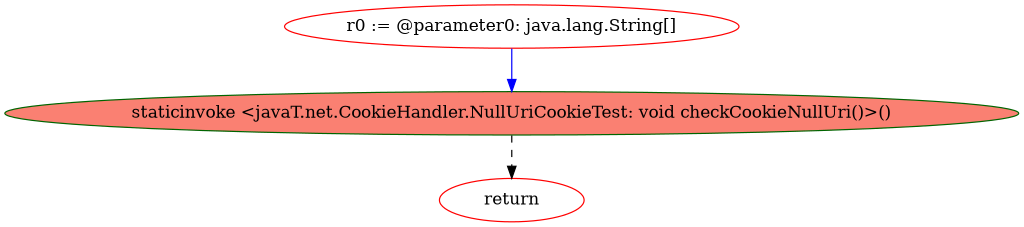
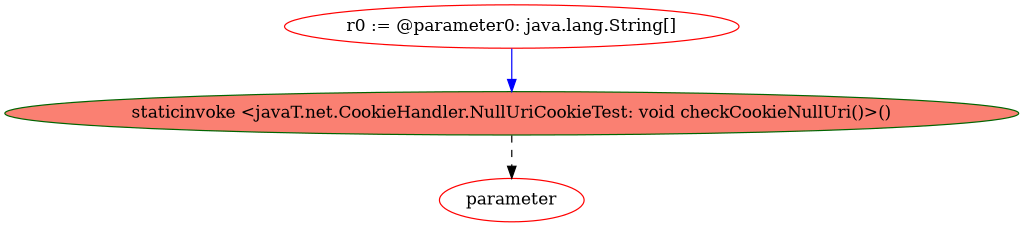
  digraph {
    node [style=filled fillcolor=white color=red]
    "r0 := @parameter0: java.lang.String[]"
    "staticinvoke <javaT.net.CookieHandler.NullUriCookieTest: void checkCookieNullUri()>()" [fillcolor=salmon color=darkgreen]
-   return
+   return [label=parameter]
    "r0 := @parameter0: java.lang.String[]" -> "staticinvoke <javaT.net.CookieHandler.NullUriCookieTest: void checkCookieNullUri()>()" [color=blue style=solid]
    "staticinvoke <javaT.net.CookieHandler.NullUriCookieTest: void checkCookieNullUri()>()" -> return [color=black style=dashed]
  }
